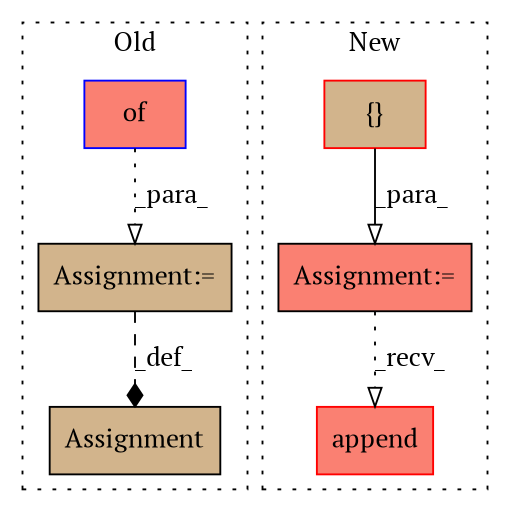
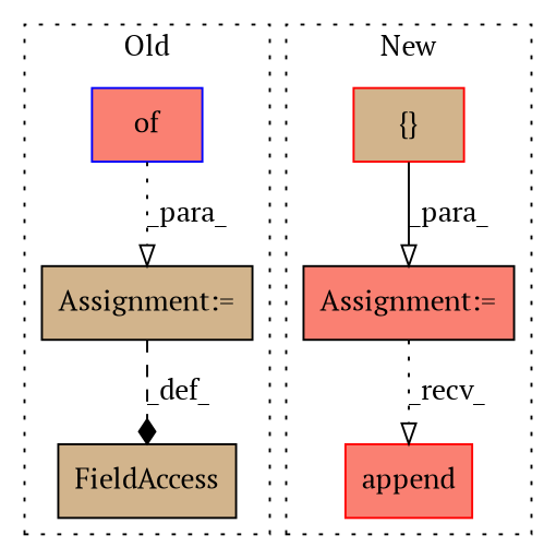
  digraph {
    fontname="PT Serif"
    node [a=32 l=1 shape=box style=filled fillcolor=salmon color=black fontname="PT Serif"]
    edge [style=dotted arrowhead=onormal fontname="PT Serif"]
    n1 [l=4 label=of s=2164 color=blue]
    n2 [a=7 label="Assignment:=" s=2159 fillcolor=tan]
-   n3 [a=22 l=12 label=Assignment s=2147 fillcolor=tan]
+   n3 [a=22 l=12 label=FieldAccess s=2147 fillcolor=tan]
    n4 [l="7,1" label=append s="2613,2699" color=red]
    n5 [a=4 l=2 label="{}" s=2150 fillcolor=tan color=red]
    n6 [a=7 label="Assignment:=" s=2140]
    subgraph cluster_1 {
      label=Old
      style=dotted
      n1
      n2
      n3
    }
    subgraph cluster_2 {
      label=New
      style=dotted
      n4
      n5
      n6
    }
    n1 -> n2 [label=_para_]
    n2 -> n3 [label=_def_ style=dashed arrowhead=diamond]
    n5 -> n6 [label=_para_ style=solid]
    n6 -> n4 [label=_recv_]
  }
